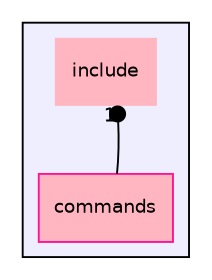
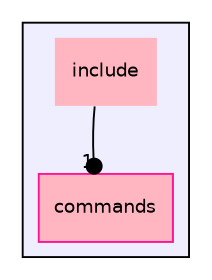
  digraph {
    compound=true
    node [fontname=Helvetica fontsize=10 style=filled fillcolor=lightpink]
    n1 [label=include shape=plaintext color=darkgreen]
    n2 [color=deeppink label=commands shape=box]
    subgraph cluster_1 {
      bgcolor="#eeeeff"
      pencolor=black
      n1
      n2
    }
-   n2 -> n1 [headlabel=1 labeldistance=1.5 labelfontname=Helvetica labelfontsize=10 arrowhead=dot]
+   n1 -> n2 [headlabel=1 labeldistance=1.5 labelfontname=Helvetica labelfontsize=10 arrowhead=dot]
  }
